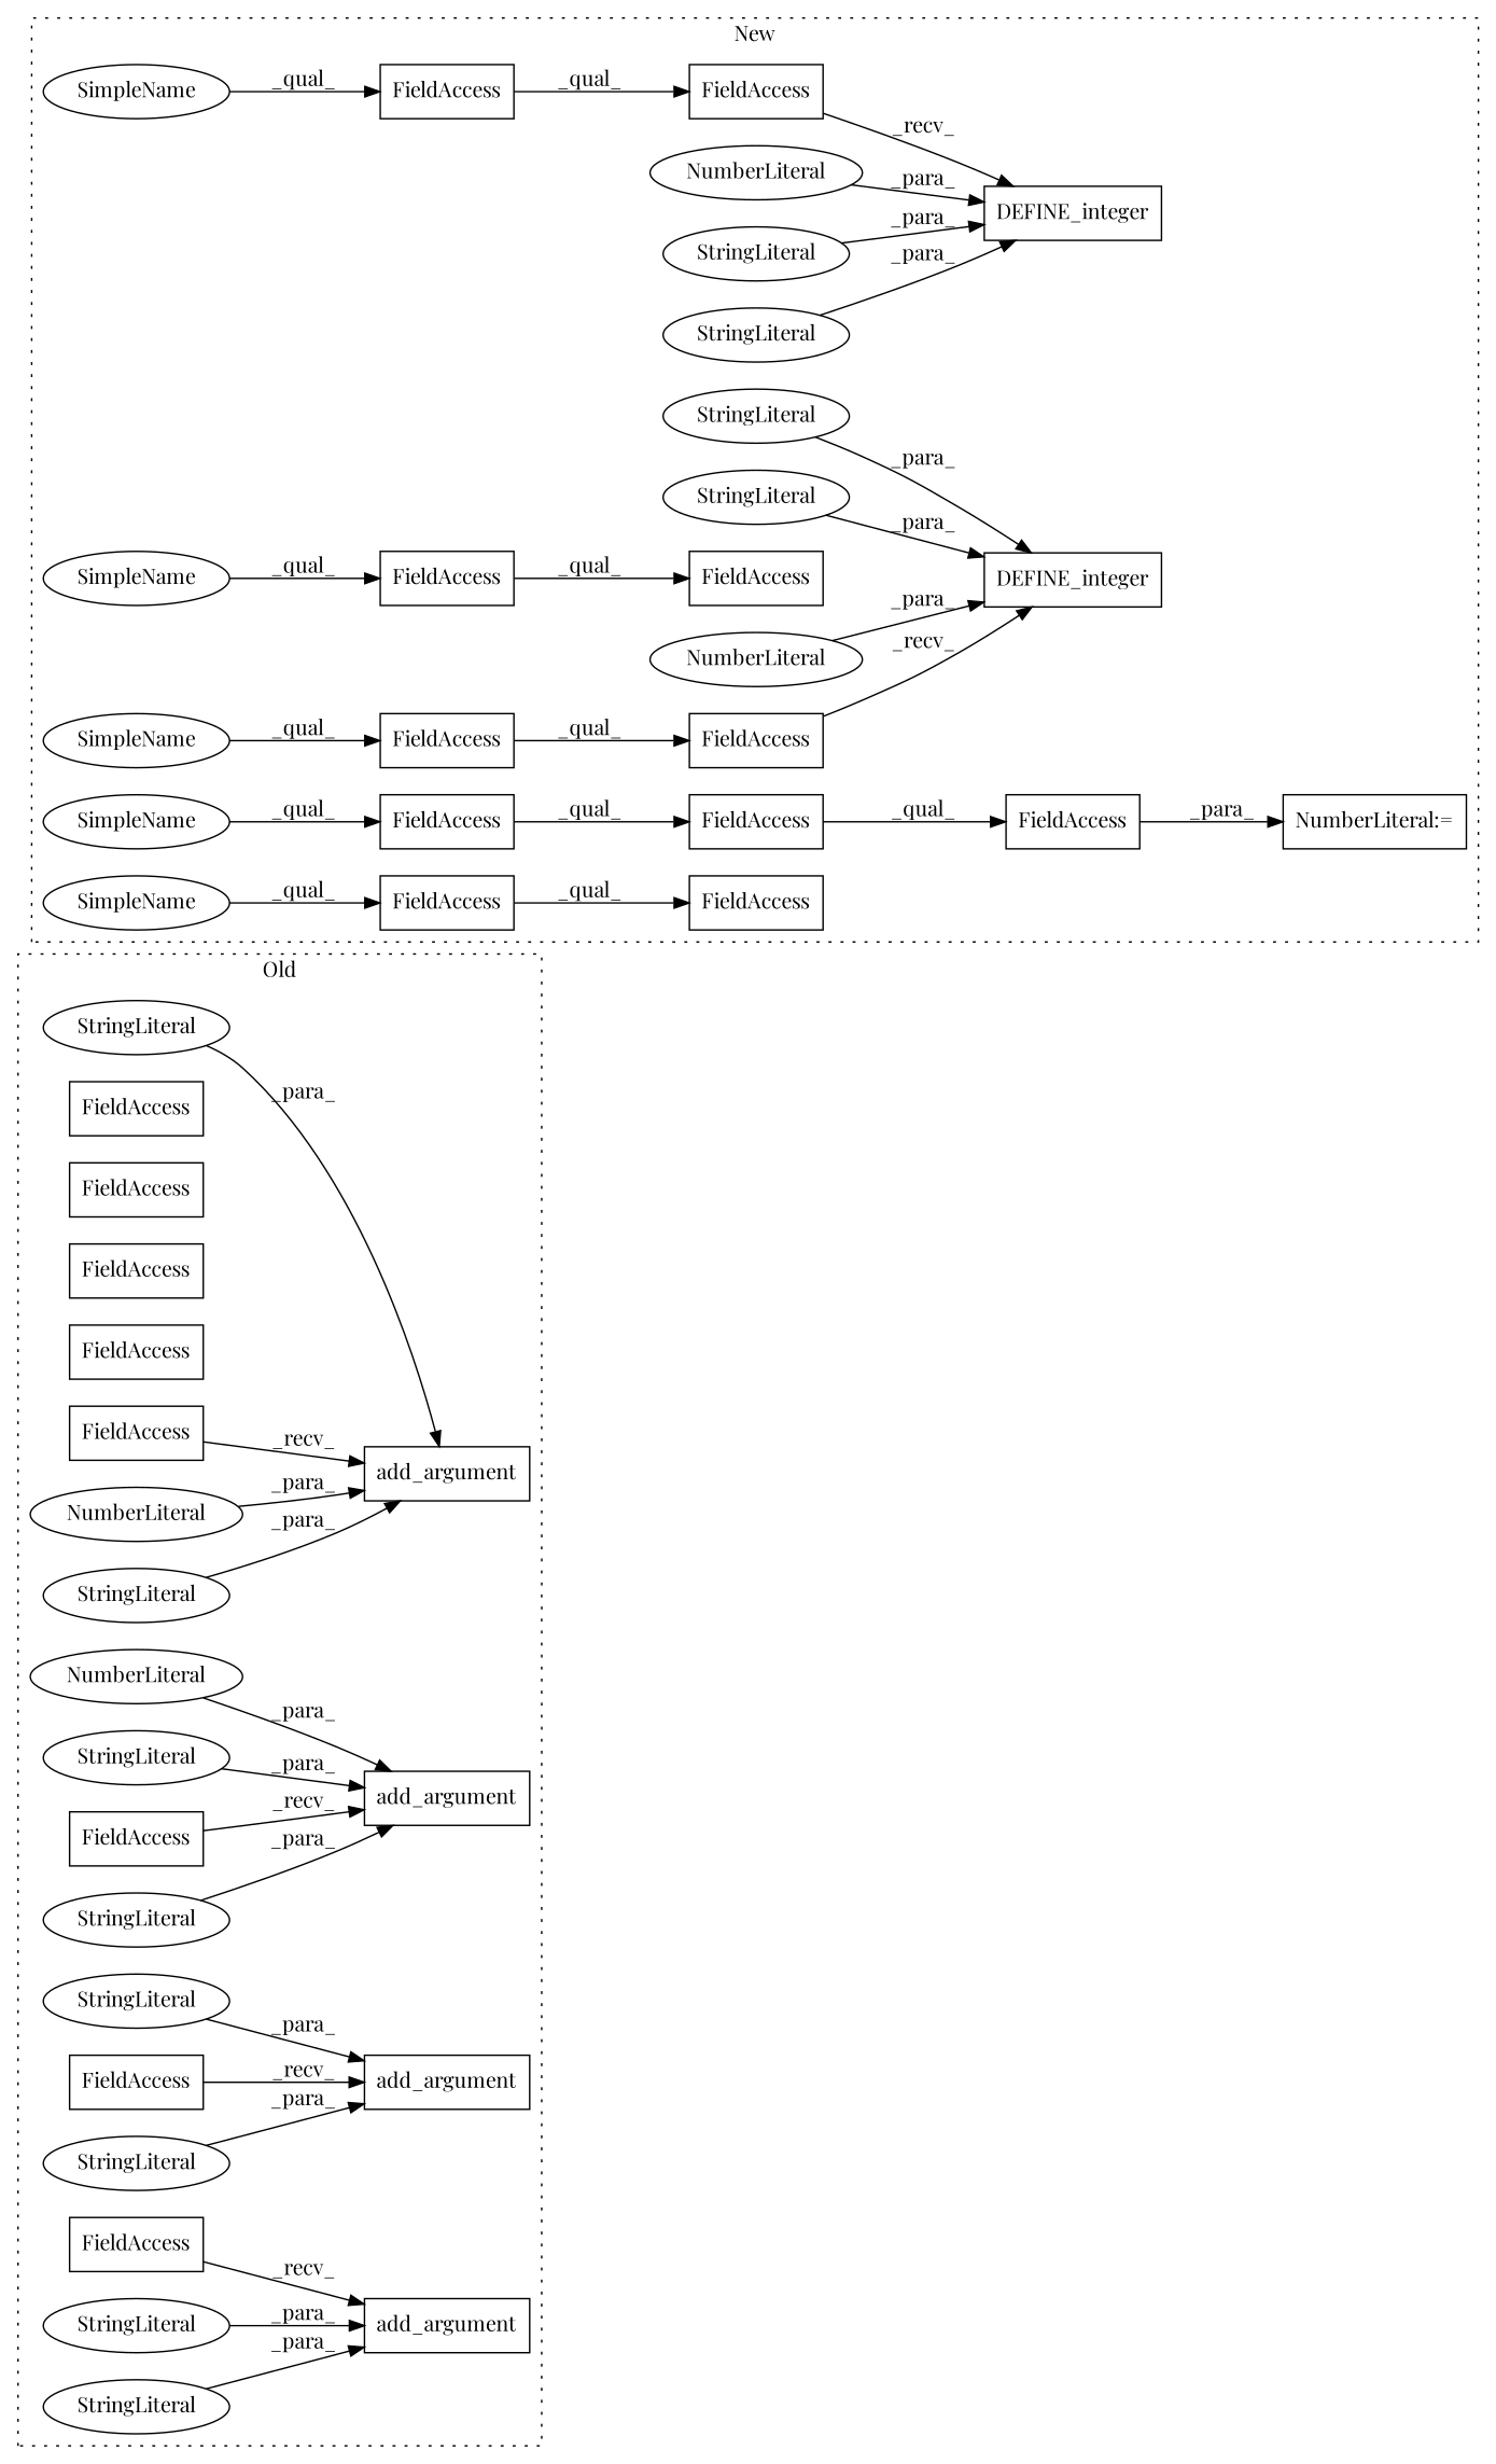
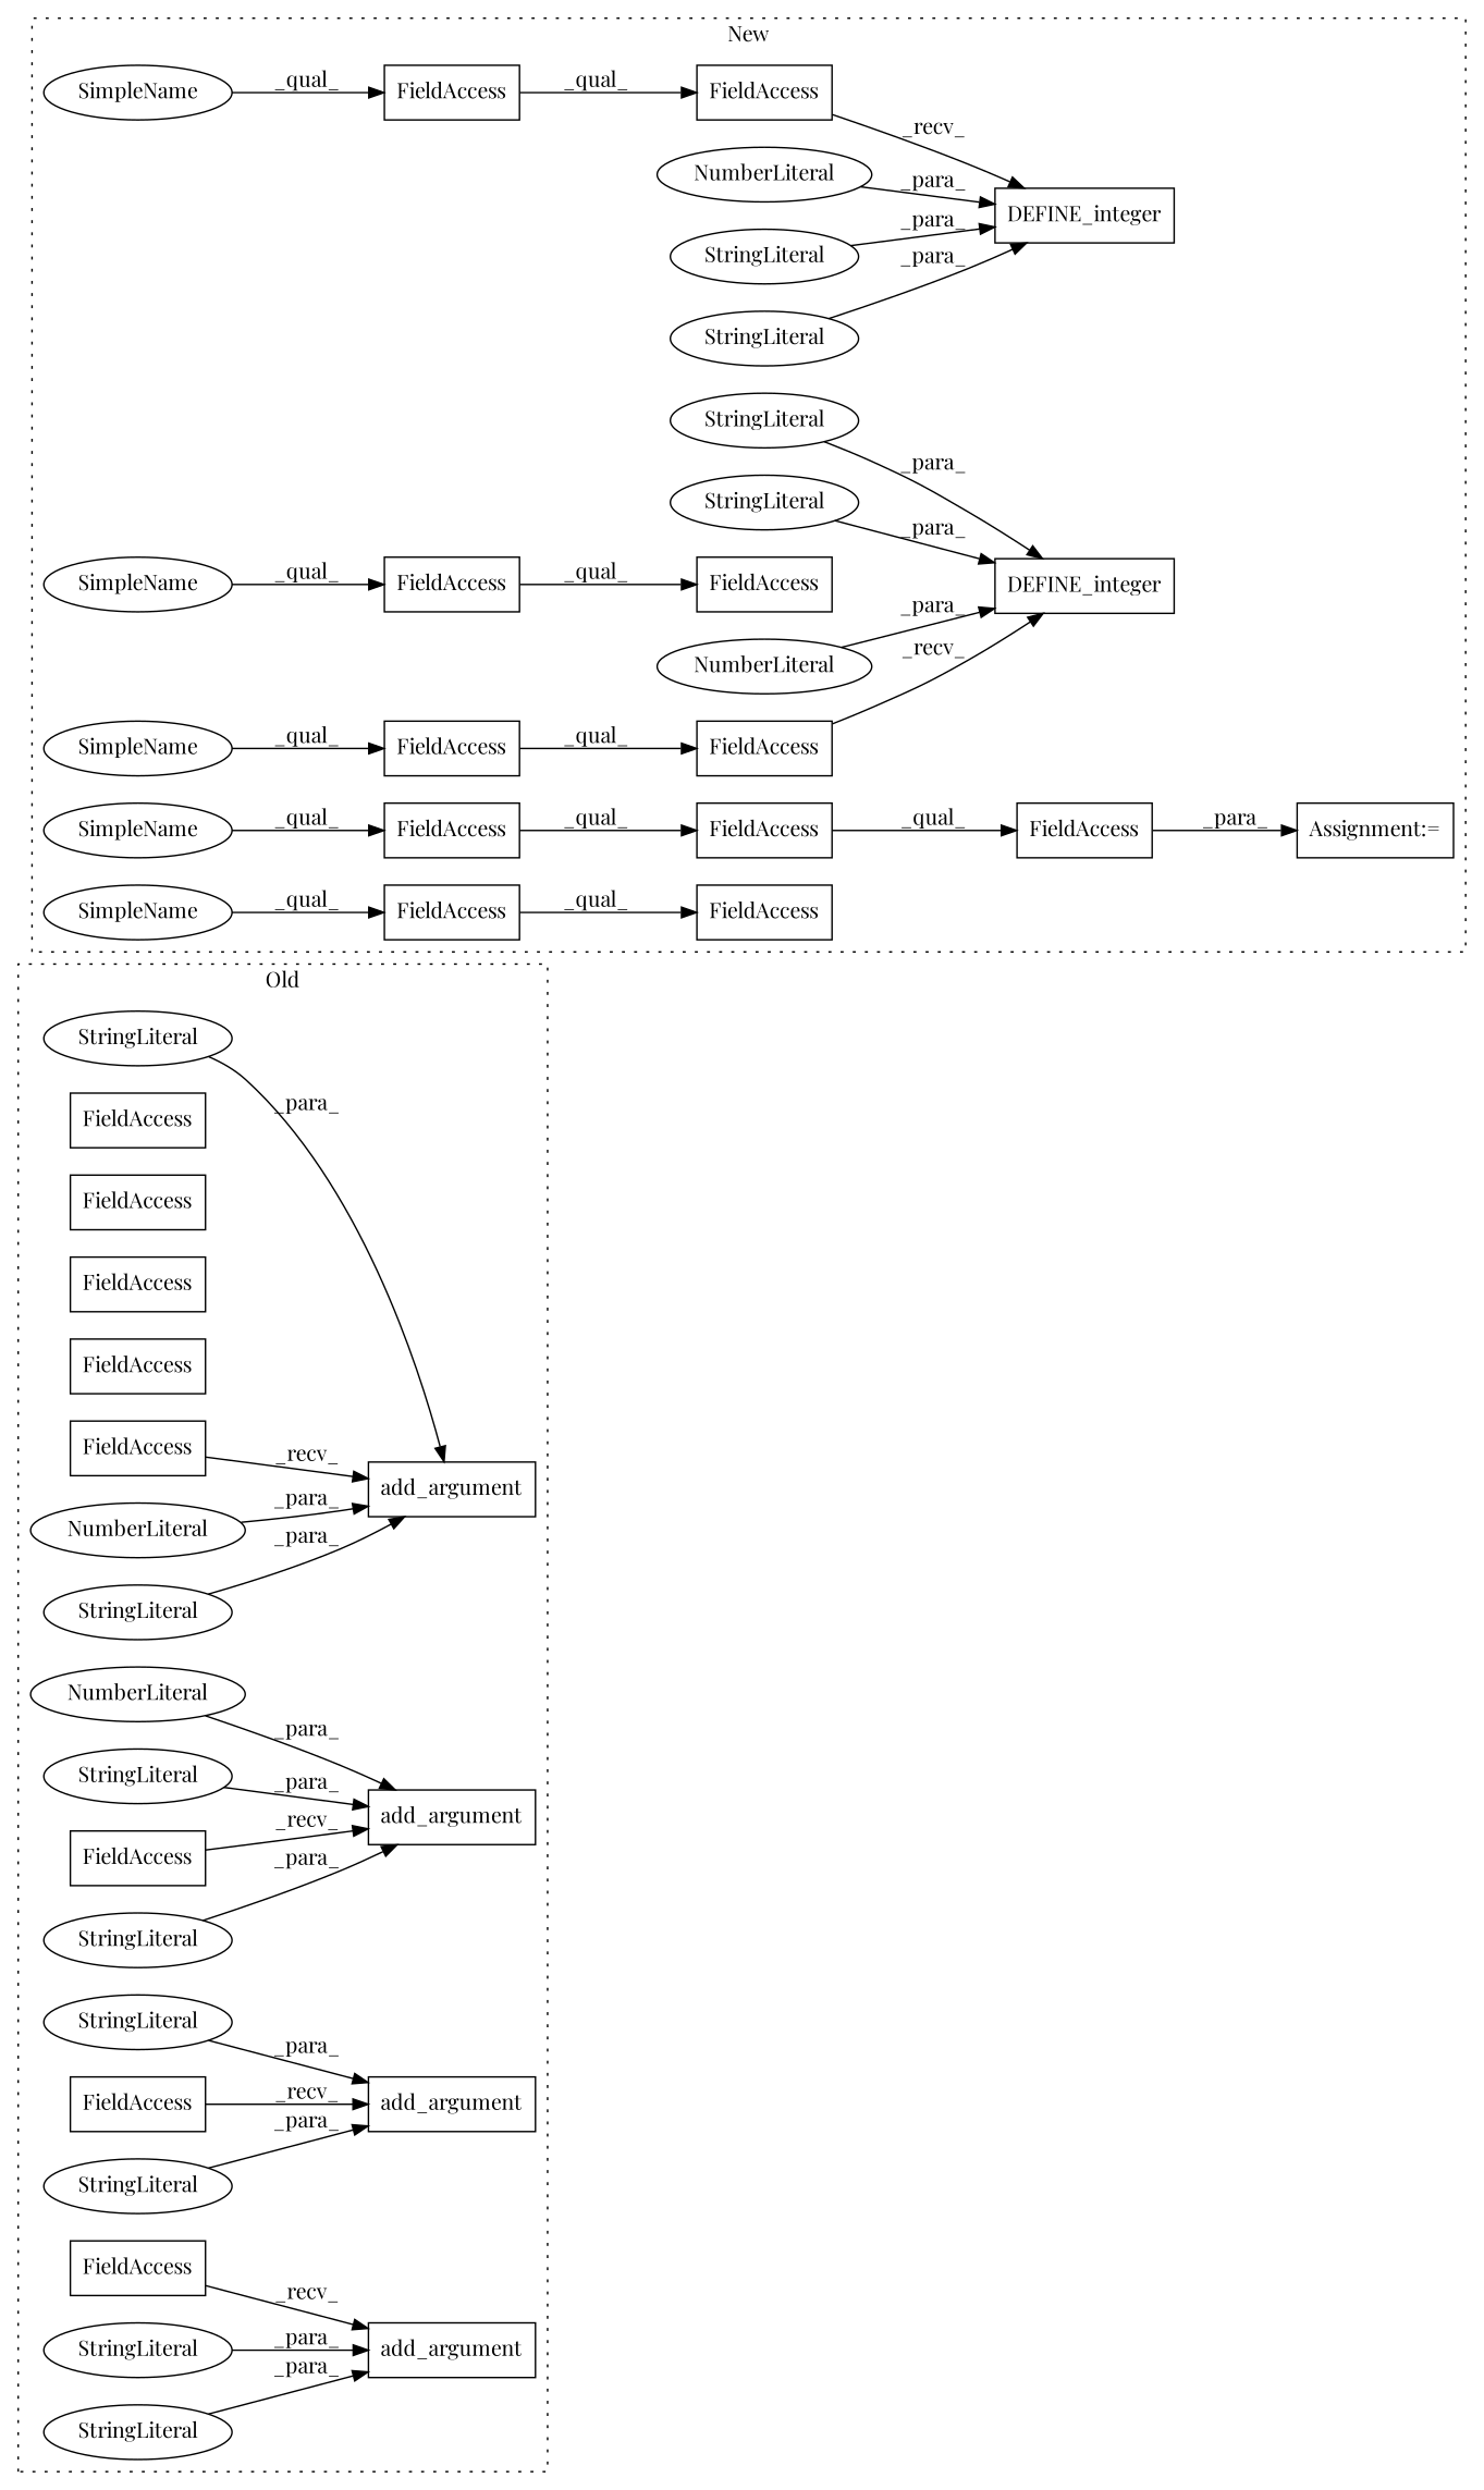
  digraph {
    rankdir=LR
    fontname="Playfair Display"
    node [a=22 l=6 s=912 shape=box fontname="Playfair Display"]
    edge [fontname="Playfair Display"]
    n1 [a=32 l="13,1" label=add_argument s="389,455"]
    n2 [a=34 l=5 label=NumberLiteral s=420 shape=ellipse]
    n3 [a=32 l="13,1" label=add_argument s="673,753"]
    n4 [label=FieldAccess s=382]
    n5 [a=32 l="13,1" label=add_argument s="519,580"]
    n6 [label=FieldAccess s=666]
    n7 [label=FieldAccess s=587]
    n8 [label=FieldAccess s=512]
    n9 [a=45 l=17 label=StringLiteral s=686 shape=ellipse]
    n10 [a=45 l=17 label=StringLiteral s=402 shape=ellipse]
    n11 [a=45 l=42 label=StringLiteral s=711 shape=ellipse]
    n12 [a=45 l=23 label=StringLiteral s=432 shape=ellipse]
    n13 [a=45 l=14 label=StringLiteral s=532 shape=ellipse]
    n14 [a=45 l=25 label=StringLiteral s=555 shape=ellipse]
    n15 [a=32 l="13,1" label=add_argument s="594,659"]
    n16 [a=45 l=31 label=StringLiteral s=628 shape=ellipse]
    n17 [a=45 l=13 label=StringLiteral s=607 shape=ellipse]
    n18 [a=34 l=2 label=NumberLiteral s=704 shape=ellipse]
    n19 [label=FieldAccess s=666]
    n20 [label=FieldAccess s=382]
    n21 [label=FieldAccess s=512]
    n22 [label=FieldAccess s=587]
    n23 [a=32 l="15,1" label=DEFINE_integer s="489,521"]
    n24 [a=34 l=3 label=NumberLiteral s=511 shape=ellipse]
    n25 [l=20 label=FieldAccess s=468]
    n26 [l=14 label=FieldAccess s=468]
    n27 [l=14 label=FieldAccess s=613]
    n28 [l=20 label=FieldAccess s=613]
    n29 [a=45 label=StringLiteral s=504 shape=ellipse]
    n30 [a=45 label=StringLiteral s=515 shape=ellipse]
    n31 [l=14 label=FieldAccess]
    n32 [l=14 label=FieldAccess s=702]
    n33 [l=20 label=FieldAccess]
    n34 [l=20 label=FieldAccess s=702]
    n35 [l=26 label=FieldAccess]
-   n36 [a=7 l=1 label="NumberLiteral:=" s=911]
+   n36 [a=7 l=1 label="Assignment:=" s=911]
    n37 [a=32 l="15,1" label=DEFINE_integer s="723,799"]
    n38 [a=45 l=15 label=StringLiteral s=738 shape=ellipse]
    n39 [a=45 l=42 label=StringLiteral s=757 shape=ellipse]
    n40 [l=14 label=FieldAccess s=806]
    n41 [l=20 label=FieldAccess s=806]
    n42 [a=34 l=2 label=NumberLiteral s=754 shape=ellipse]
    n43 [a=42 l=10 label=SimpleName s=613 shape=ellipse]
    n44 [a=42 l=10 label=SimpleName s=468 shape=ellipse]
    n45 [a=42 l=10 label=SimpleName shape=ellipse]
    n46 [a=42 l=10 label=SimpleName s=702 shape=ellipse]
    n47 [a=42 l=10 label=SimpleName s=806 shape=ellipse]
    subgraph cluster_1 {
      label=Old
      style=dotted
      n1
      n2
      n3
      n4
      n5
      n6
      n7
      n8
      n9
      n10
      n11
      n12
      n13
      n14
      n15
      n16
      n17
      n18
      n19
      n20
      n21
      n22
    }
    subgraph cluster_2 {
      label=New
      style=dotted
      n23
      n24
      n25
      n26
      n27
      n28
      n29
      n30
      n31
      n32
      n33
      n34
      n35
      n36
      n37
      n38
      n39
      n40
      n41
      n42
      n43
      n44
      n45
      n46
      n47
    }
    n2 -> n1 [label=_para_]
    n9 -> n3 [label=_para_]
    n10 -> n1 [label=_para_]
    n11 -> n3 [label=_para_]
    n12 -> n1 [label=_para_]
    n13 -> n5 [label=_para_]
    n14 -> n5 [label=_para_]
    n16 -> n15 [label=_para_]
    n17 -> n15 [label=_para_]
    n18 -> n3 [label=_para_]
    n19 -> n3 [label=_recv_]
    n20 -> n1 [label=_recv_]
    n21 -> n5 [label=_recv_]
    n22 -> n15 [label=_recv_]
    n24 -> n23 [label=_para_]
    n25 -> n23 [label=_recv_]
    n26 -> n25 [label=_qual_]
    n27 -> n28 [label=_qual_]
    n29 -> n23 [label=_para_]
    n30 -> n23 [label=_para_]
    n31 -> n33 [label=_qual_]
    n32 -> n34 [label=_qual_]
    n33 -> n35 [label=_qual_]
    n34 -> n37 [label=_recv_]
    n35 -> n36 [label=_para_]
    n38 -> n37 [label=_para_]
    n39 -> n37 [label=_para_]
    n40 -> n41 [label=_qual_]
    n42 -> n37 [label=_para_]
    n43 -> n27 [label=_qual_]
    n44 -> n26 [label=_qual_]
    n45 -> n31 [label=_qual_]
    n46 -> n32 [label=_qual_]
    n47 -> n40 [label=_qual_]
  }
